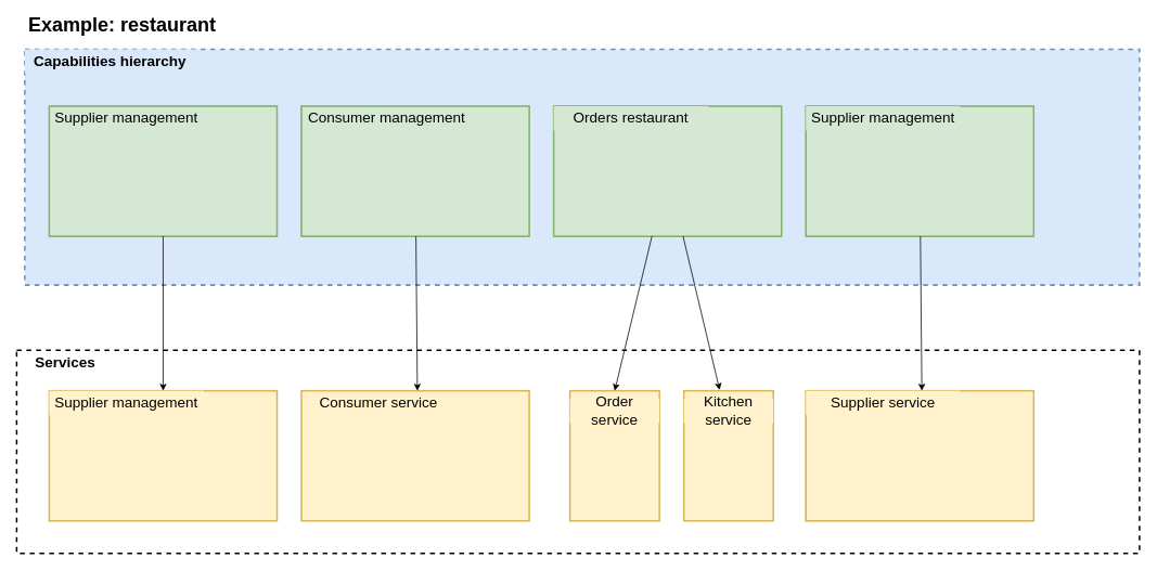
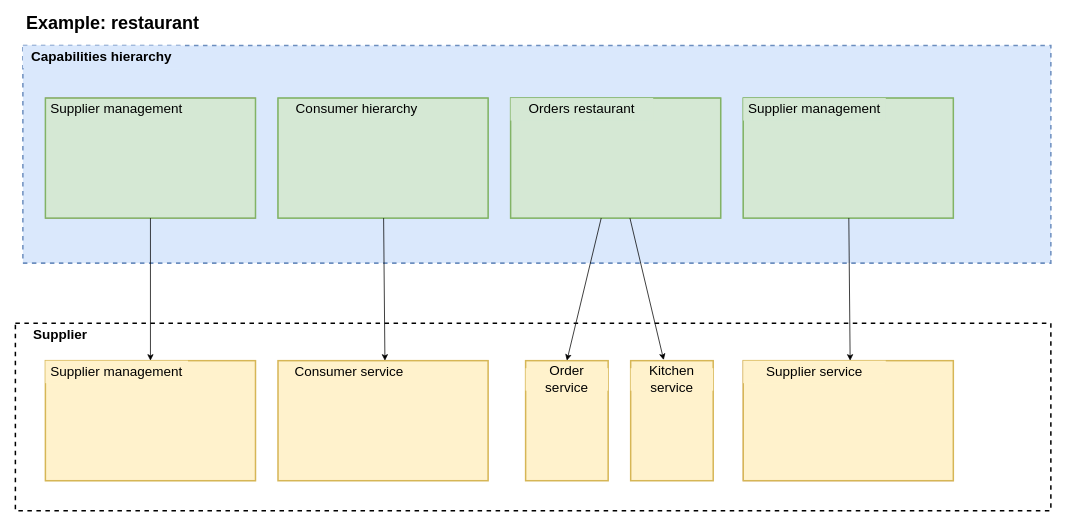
  <mxCell id="0" />
  <mxCell id="1" parent="0" />
  <mxCell id="2" value="" style="rounded=0;whiteSpace=wrap;html=1;dashed=1;strokeWidth=2;fillColor=#dae8fc;strokeColor=#6c8ebf;" vertex="1" parent="1"><mxGeometry x="30" y="60" width="1370" height="290" as="geometry" /></mxCell>
  <mxCell id="3" value="&lt;font style=&quot;font-size: 18px&quot;&gt;&lt;b&gt;Capabilities hierarchy&lt;/b&gt;&lt;/font&gt;" style="text;html=1;fillColor=#dae8fc;align=center;verticalAlign=middle;whiteSpace=wrap;rounded=0;dashed=1;" vertex="1" parent="1"><mxGeometry x="30" y="60" width="210" height="30" as="geometry" /></mxCell>
  <mxCell id="4" value="" style="rounded=0;whiteSpace=wrap;html=1;strokeWidth=2;dashed=1;" vertex="1" parent="1"><mxGeometry x="20" y="430" width="1380" height="250" as="geometry" /></mxCell>
- <mxCell id="5" value="&lt;font style=&quot;font-size: 18px&quot;&gt;&lt;b&gt;Services&lt;/b&gt;&lt;/font&gt;" style="text;html=1;strokeColor=none;fillColor=none;align=center;verticalAlign=middle;whiteSpace=wrap;rounded=0;dashed=1;" vertex="1" parent="1"><mxGeometry x="30" y="430" width="100" height="30" as="geometry" /></mxCell>
+ <mxCell id="5" value="&lt;font style=&quot;font-size: 18px&quot;&gt;&lt;b&gt;Supplier&lt;/b&gt;&lt;/font&gt;" style="text;html=1;strokeColor=none;fillColor=none;align=center;verticalAlign=middle;whiteSpace=wrap;rounded=0;dashed=1;" vertex="1" parent="1"><mxGeometry x="30" y="430" width="100" height="30" as="geometry" /></mxCell>
  <mxCell id="6" value="" style="group;fillColor=#d5e8d4;strokeColor=#82b366;" vertex="1" connectable="0" parent="1"><mxGeometry x="370" y="130" width="280" height="160" as="geometry" /></mxCell>
  <mxCell id="7" value="" style="rounded=0;whiteSpace=wrap;html=1;strokeWidth=2;fillColor=#d5e8d4;strokeColor=#82b366;" vertex="1" parent="6"><mxGeometry width="280" height="160" as="geometry" /></mxCell>
- <mxCell id="8" value="&lt;font style=&quot;font-size: 18px&quot;&gt;Consumer management&lt;/font&gt;" style="text;html=1;strokeColor=none;fillColor=none;align=center;verticalAlign=middle;whiteSpace=wrap;rounded=0;dashed=1;fontSize=16;" vertex="1" parent="6"><mxGeometry width="210" height="30" as="geometry" /></mxCell>
+ <mxCell id="8" value="&lt;font style=&quot;font-size: 18px&quot;&gt;Consumer hierarchy&lt;/font&gt;" style="text;html=1;strokeColor=none;fillColor=none;align=center;verticalAlign=middle;whiteSpace=wrap;rounded=0;dashed=1;fontSize=16;" vertex="1" parent="6"><mxGeometry width="210" height="30" as="geometry" /></mxCell>
  <mxCell id="9" value="" style="group;fillColor=#f8cecc;strokeColor=#b85450;" vertex="1" connectable="0" parent="1"><mxGeometry x="60" y="130" width="280" height="160" as="geometry" /></mxCell>
  <mxCell id="10" value="" style="rounded=0;whiteSpace=wrap;html=1;strokeWidth=2;fillColor=#d5e8d4;strokeColor=#82b366;" vertex="1" parent="9"><mxGeometry width="280" height="160" as="geometry" /></mxCell>
  <mxCell id="11" value="&lt;font style=&quot;font-size: 18px&quot;&gt;Supplier management&lt;/font&gt;" style="text;html=1;strokeColor=none;fillColor=none;align=center;verticalAlign=middle;whiteSpace=wrap;rounded=0;dashed=1;fontSize=16;" vertex="1" parent="9"><mxGeometry width="190" height="30" as="geometry" /></mxCell>
  <mxCell id="12" value="" style="group;fillColor=#d5e8d4;strokeColor=#82b366;" vertex="1" connectable="0" parent="1"><mxGeometry x="990" y="130" width="280" height="160" as="geometry" /></mxCell>
  <mxCell id="13" value="" style="rounded=0;whiteSpace=wrap;html=1;strokeWidth=2;fillColor=#d5e8d4;strokeColor=#82b366;" vertex="1" parent="12"><mxGeometry width="280" height="160" as="geometry" /></mxCell>
  <mxCell id="14" value="&lt;font style=&quot;font-size: 18px&quot;&gt;Supplier management&lt;/font&gt;" style="text;html=1;fillColor=#d5e8d4;align=center;verticalAlign=middle;whiteSpace=wrap;rounded=0;dashed=1;fontSize=16;" vertex="1" parent="12"><mxGeometry width="190" height="30" as="geometry" /></mxCell>
  <mxCell id="15" value="&lt;font style=&quot;font-size: 24px&quot;&gt;&lt;b&gt;Example: restaurant&lt;/b&gt;&lt;/font&gt;" style="text;html=1;strokeColor=none;fillColor=none;align=center;verticalAlign=middle;whiteSpace=wrap;rounded=0;dashed=1;" vertex="1" parent="1"><mxGeometry x="30" y="20" width="240" height="20" as="geometry" /></mxCell>
  <mxCell id="16" value="" style="group;fillColor=#d5e8d4;strokeColor=#82b366;" vertex="1" connectable="0" parent="1"><mxGeometry x="680" y="130" width="280" height="160" as="geometry" /></mxCell>
  <mxCell id="17" value="" style="rounded=0;whiteSpace=wrap;html=1;strokeWidth=2;fillColor=#d5e8d4;strokeColor=#82b366;" vertex="1" parent="16"><mxGeometry width="280" height="160" as="geometry" /></mxCell>
  <mxCell id="18" value="&lt;font style=&quot;font-size: 18px&quot;&gt;Orders restaurant&lt;/font&gt;" style="text;html=1;fillColor=#d5e8d4;align=center;verticalAlign=middle;whiteSpace=wrap;rounded=0;dashed=1;fontSize=16;" vertex="1" parent="16"><mxGeometry width="190" height="30" as="geometry" /></mxCell>
  <mxCell id="19" value="" style="group;fillColor=#fff2cc;strokeColor=#d6b656;" vertex="1" connectable="0" parent="1"><mxGeometry x="60" y="480" width="280" height="160" as="geometry" /></mxCell>
  <mxCell id="20" value="" style="rounded=0;whiteSpace=wrap;html=1;strokeWidth=2;fillColor=#fff2cc;strokeColor=#d6b656;" vertex="1" parent="19"><mxGeometry width="280" height="160" as="geometry" /></mxCell>
  <mxCell id="21" value="&lt;font style=&quot;font-size: 18px&quot;&gt;Supplier management&lt;/font&gt;" style="text;html=1;fillColor=#fff2cc;align=center;verticalAlign=middle;whiteSpace=wrap;rounded=0;dashed=1;fontSize=16;" vertex="1" parent="19"><mxGeometry width="190" height="30" as="geometry" /></mxCell>
  <mxCell id="22" value="" style="group;fillColor=#f8cecc;strokeColor=#b85450;" vertex="1" connectable="0" parent="1"><mxGeometry x="990" y="480" width="280" height="160" as="geometry" /></mxCell>
  <mxCell id="23" value="" style="rounded=0;whiteSpace=wrap;html=1;strokeWidth=2;fillColor=#fff2cc;strokeColor=#d6b656;" vertex="1" parent="22"><mxGeometry width="280" height="160" as="geometry" /></mxCell>
  <mxCell id="24" value="&lt;font style=&quot;font-size: 18px&quot;&gt;Supplier service&lt;/font&gt;" style="text;html=1;fillColor=#fff2cc;align=center;verticalAlign=middle;whiteSpace=wrap;rounded=0;dashed=1;fontSize=16;" vertex="1" parent="22"><mxGeometry width="190" height="30" as="geometry" /></mxCell>
  <mxCell id="25" value="" style="group;fillColor=#f8cecc;strokeColor=#b85450;strokeWidth=0;" vertex="1" connectable="0" parent="1"><mxGeometry x="370" y="480" width="280" height="160" as="geometry" /></mxCell>
  <mxCell id="26" value="" style="rounded=0;whiteSpace=wrap;html=1;strokeWidth=2;fillColor=#fff2cc;strokeColor=#d6b656;" vertex="1" parent="25"><mxGeometry width="280" height="160" as="geometry" /></mxCell>
  <mxCell id="27" value="&lt;font style=&quot;font-size: 18px&quot;&gt;Consumer service&lt;/font&gt;" style="text;html=1;align=center;verticalAlign=middle;whiteSpace=wrap;rounded=0;dashed=1;fontSize=16;" vertex="1" parent="25"><mxGeometry width="190" height="30" as="geometry" /></mxCell>
  <mxCell id="28" style="rounded=0;orthogonalLoop=1;jettySize=auto;html=1;entryX=0.75;entryY=0;entryDx=0;entryDy=0;" edge="1" parent="1" source="7" target="27"><mxGeometry relative="1" as="geometry" /></mxCell>
  <mxCell id="29" value="" style="rounded=0;whiteSpace=wrap;html=1;strokeWidth=2;fillColor=#fff2cc;strokeColor=#d6b656;" vertex="1" parent="1"><mxGeometry x="700" y="480" width="110" height="160" as="geometry" /></mxCell>
  <mxCell id="30" value="&lt;font style=&quot;font-size: 18px&quot;&gt;Order service&lt;/font&gt;" style="text;html=1;fillColor=#fff2cc;align=center;verticalAlign=middle;whiteSpace=wrap;rounded=0;dashed=1;fontSize=16;" vertex="1" parent="1"><mxGeometry x="700" y="490" width="110" height="30" as="geometry" /></mxCell>
  <mxCell id="31" value="" style="rounded=0;whiteSpace=wrap;html=1;strokeWidth=2;fillColor=#fff2cc;strokeColor=#d6b656;" vertex="1" parent="1"><mxGeometry x="840" y="480" width="110" height="160" as="geometry" /></mxCell>
  <mxCell id="32" value="&lt;font style=&quot;font-size: 18px&quot;&gt;Kitchen service&lt;/font&gt;" style="text;html=1;fillColor=#fff2cc;align=center;verticalAlign=middle;whiteSpace=wrap;rounded=0;dashed=1;fontSize=16;" vertex="1" parent="1"><mxGeometry x="840" y="490" width="110" height="30" as="geometry" /></mxCell>
  <mxCell id="33" style="edgeStyle=none;rounded=0;orthogonalLoop=1;jettySize=auto;html=1;entryX=0.5;entryY=0;entryDx=0;entryDy=0;" edge="1" parent="1" source="10" target="20"><mxGeometry relative="1" as="geometry" /></mxCell>
  <mxCell id="34" style="edgeStyle=none;rounded=0;orthogonalLoop=1;jettySize=auto;html=1;entryX=0.5;entryY=0;entryDx=0;entryDy=0;" edge="1" parent="1" source="17" target="29"><mxGeometry relative="1" as="geometry" /></mxCell>
  <mxCell id="35" style="edgeStyle=none;rounded=0;orthogonalLoop=1;jettySize=auto;html=1;entryX=0.4;entryY=-0.006;entryDx=0;entryDy=0;entryPerimeter=0;" edge="1" parent="1" source="17" target="31"><mxGeometry relative="1" as="geometry" /></mxCell>
  <mxCell id="36" style="edgeStyle=none;rounded=0;orthogonalLoop=1;jettySize=auto;html=1;entryX=0.75;entryY=0;entryDx=0;entryDy=0;" edge="1" parent="1" source="13" target="24"><mxGeometry relative="1" as="geometry" /></mxCell>
